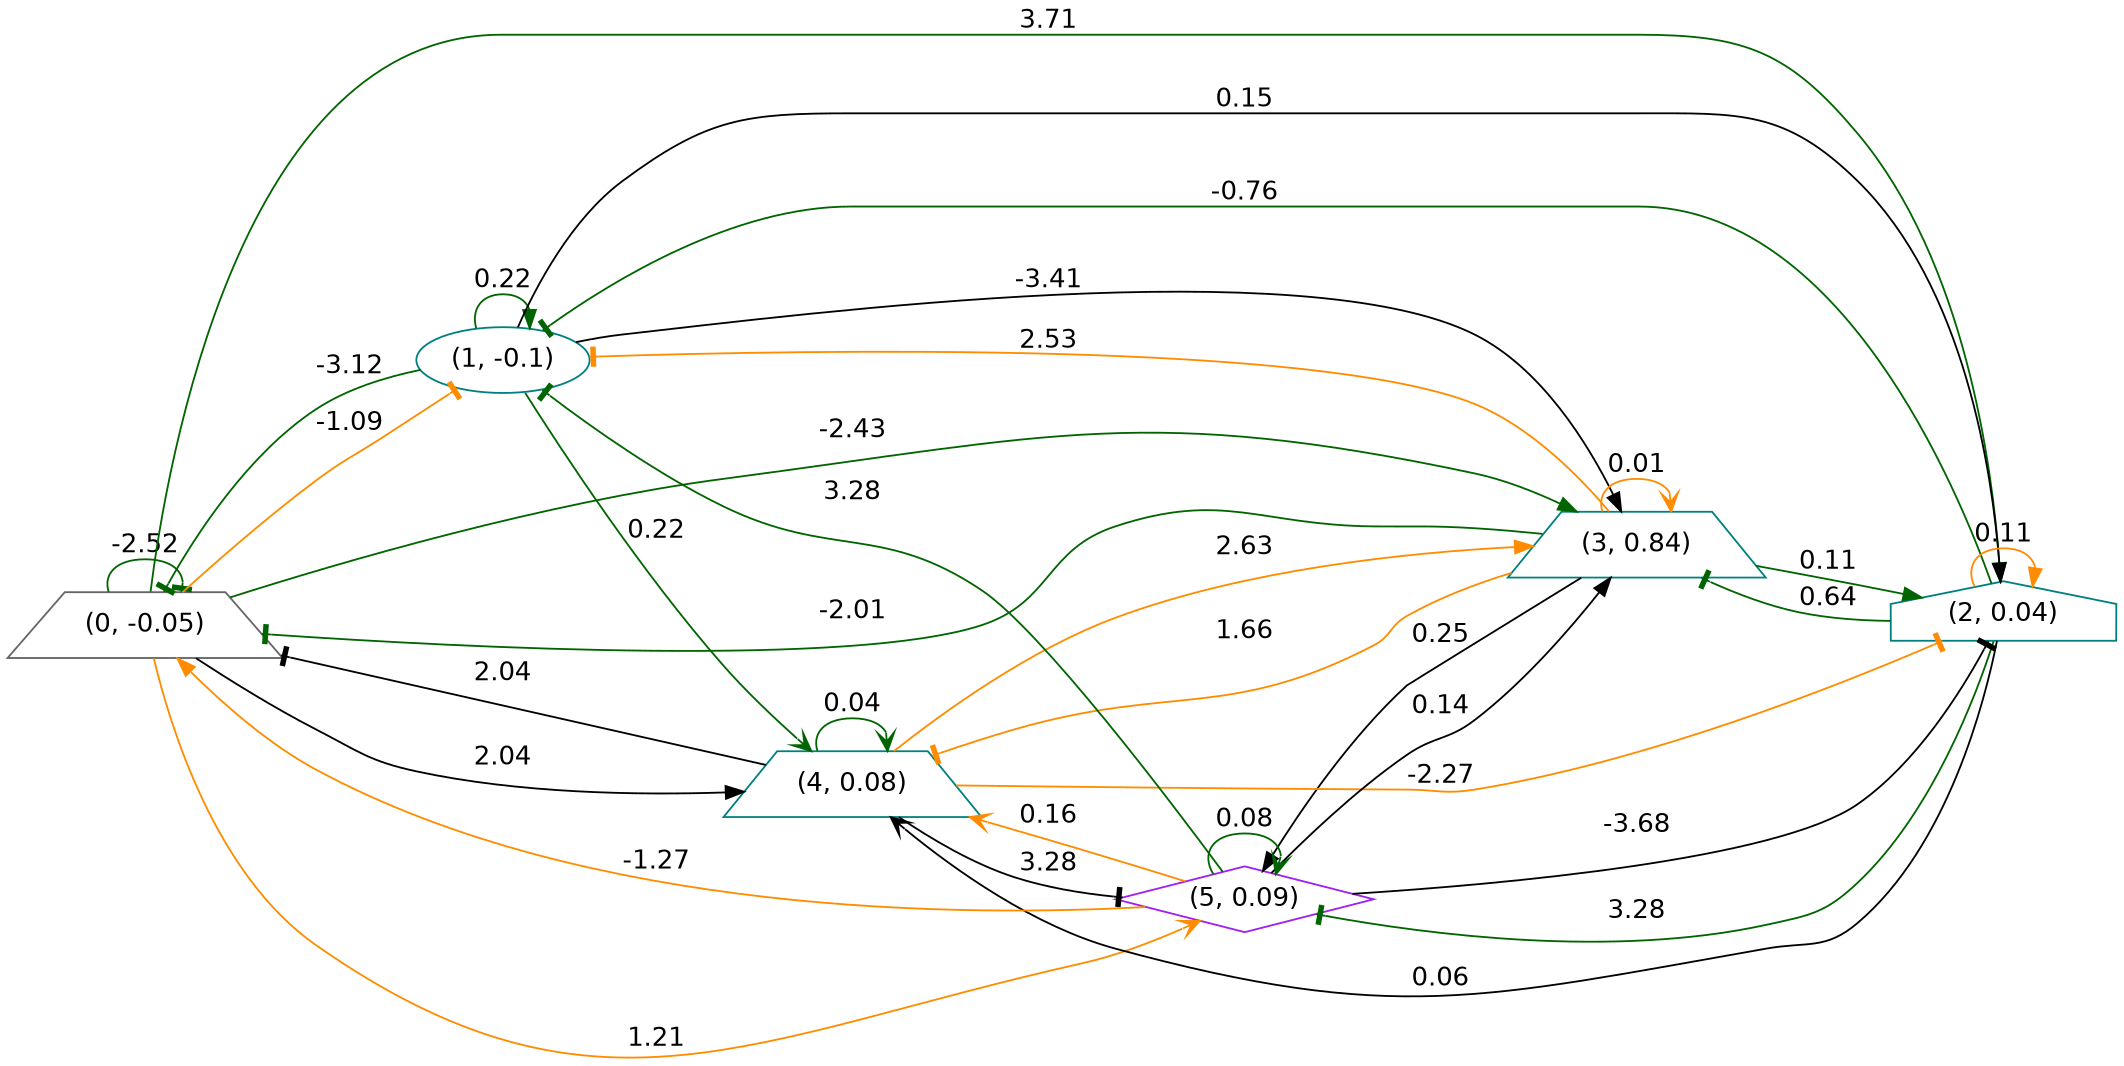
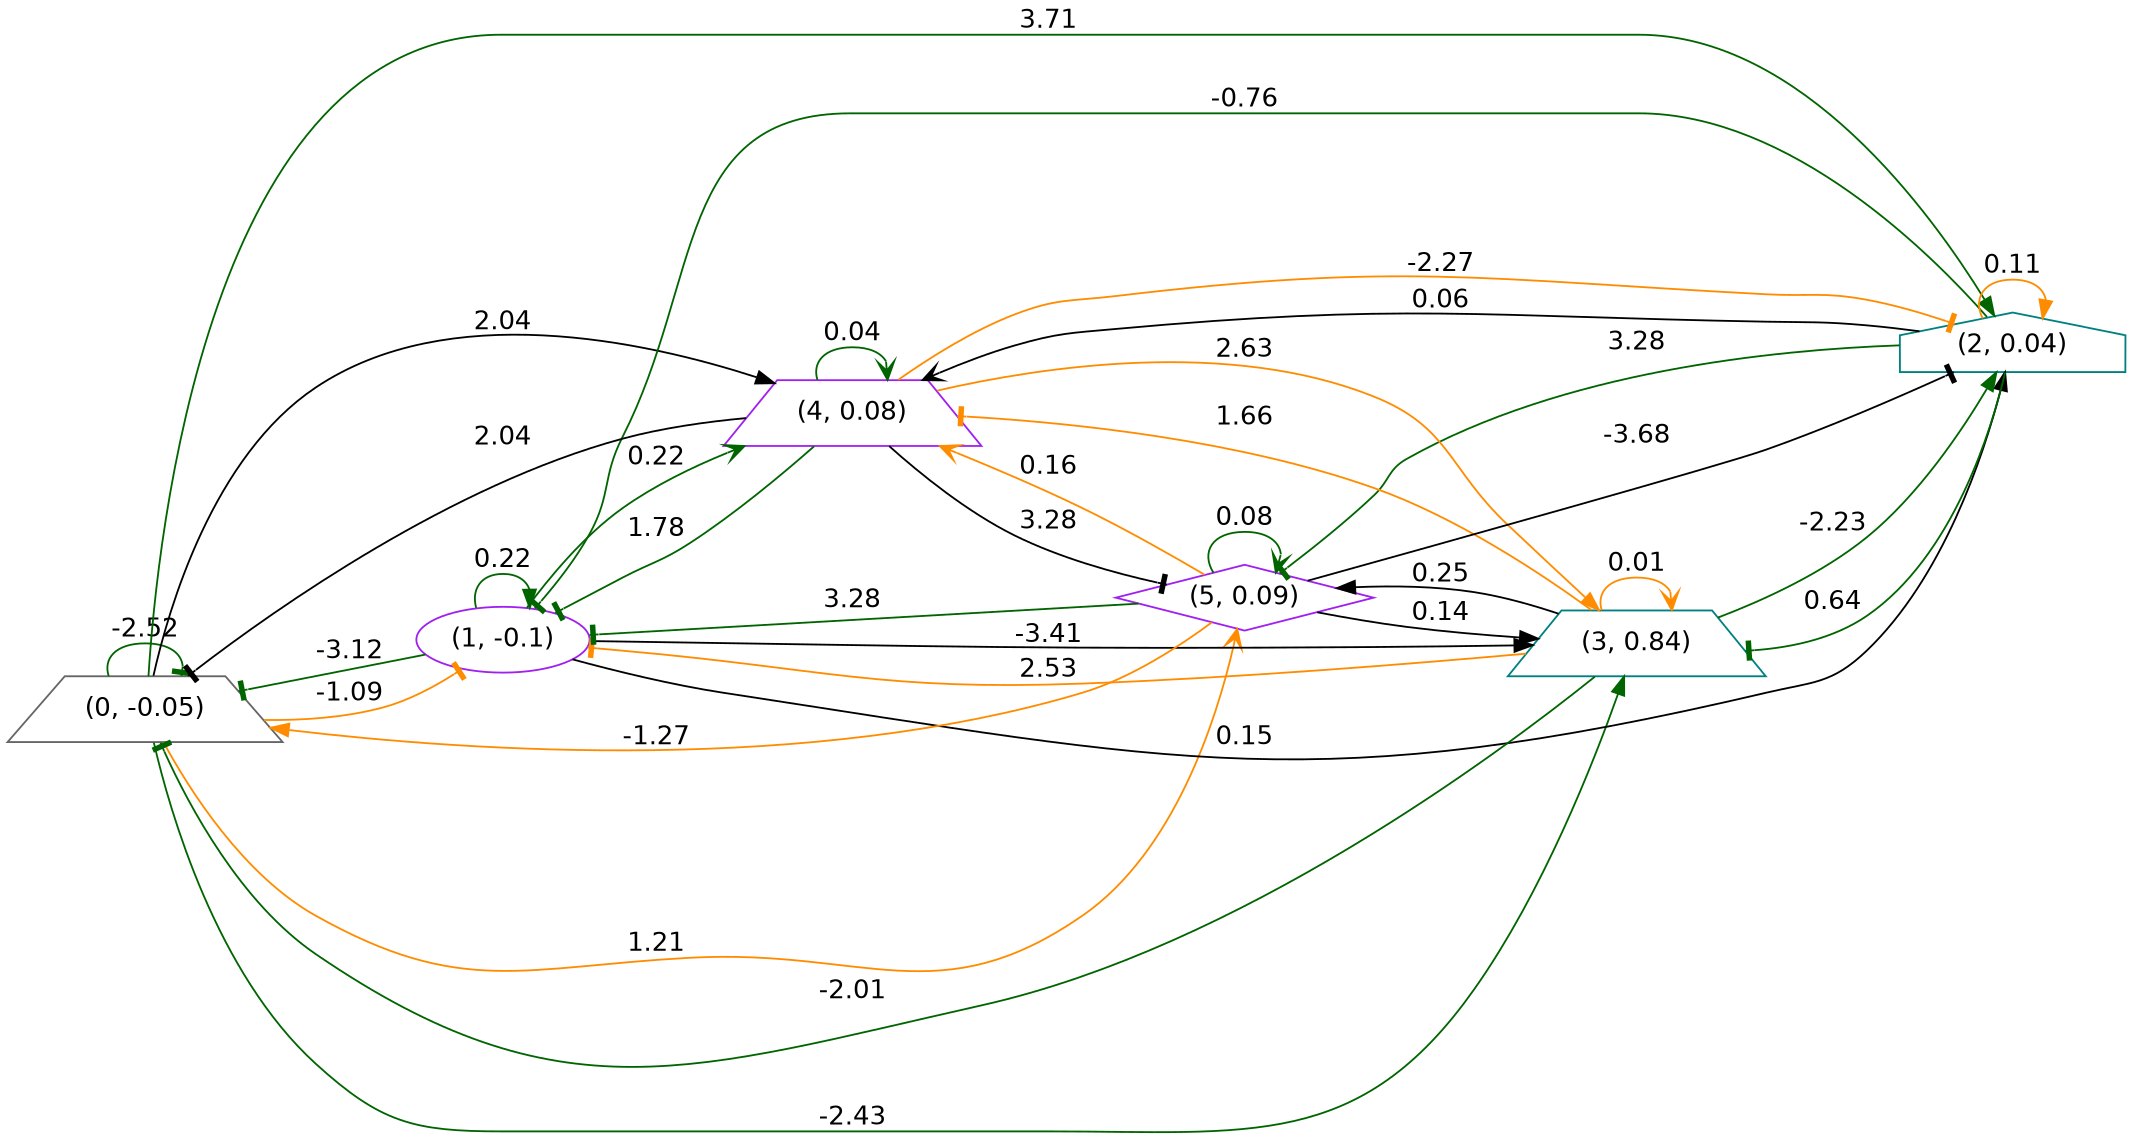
  digraph {
    fontname="DejaVu Sans"
    rankdir=LR
    node [color=teal fontname="DejaVu Sans" shape=trapezium]
    edge [arrowhead=tee color=darkgreen fontname="DejaVu Sans"]
    n1 [color=gray40 label="(0, -0.05)"]
-   n2 [label="(1, -0.1)" shape=ellipse]
+   n2 [color=purple label="(1, -0.1)" shape=ellipse]
    n3 [label="(2, 0.04)" shape=house]
    n4 [label="(3, 0.84)"]
-   n5 [label="(4, 0.08)"]
+   n5 [color=purple label="(4, 0.08)"]
    n6 [color=purple label="(5, 0.09)" shape=diamond]
    n1 -> n1 [label=-2.52]
    n1 -> n2 [color=darkorange label=-1.09]
    n1 -> n3 [arrowhead=normal label=3.71]
    n1 -> n4 [arrowhead=normal label=-2.43]
    n1 -> n5 [arrowhead=normal color=black label=2.04]
    n1 -> n6 [arrowhead=vee color=darkorange label=1.21]
    n2 -> n1 [label=-3.12]
    n2 -> n2 [arrowhead=normal label=0.22]
    n2 -> n3 [arrowhead=normal color=black label=0.15]
    n2 -> n4 [arrowhead=normal color=black label=-3.41]
    n2 -> n5 [arrowhead=vee label=0.22]
    n3 -> n2 [label=-0.76]
    n3 -> n3 [arrowhead=normal color=darkorange label=0.11]
    n3 -> n4 [label=0.64]
    n3 -> n5 [arrowhead=vee color=black label=0.06]
    n3 -> n6 [label=3.28]
    n4 -> n1 [label=-2.01]
    n4 -> n2 [color=darkorange label=2.53]
-   n4 -> n3 [arrowhead=normal label=0.11]
+   n4 -> n3 [arrowhead=normal label=-2.23]
    n4 -> n4 [arrowhead=vee color=darkorange label=0.01]
    n4 -> n5 [color=darkorange label=1.66]
    n4 -> n6 [arrowhead=normal color=black label=0.25]
    n5 -> n1 [color=black label=2.04]
+   n5 -> n2 [label=1.78]
    n5 -> n3 [color=darkorange label=-2.27]
    n5 -> n4 [arrowhead=normal color=darkorange label=2.63]
    n5 -> n5 [arrowhead=vee label=0.04]
    n5 -> n6 [color=black label=3.28]
    n6 -> n1 [arrowhead=normal color=darkorange label=-1.27]
    n6 -> n2 [label=3.28]
    n6 -> n3 [color=black label=-3.68]
    n6 -> n4 [arrowhead=normal color=black label=0.14]
    n6 -> n5 [arrowhead=vee color=darkorange label=0.16]
    n6 -> n6 [arrowhead=vee label=0.08]
  }
